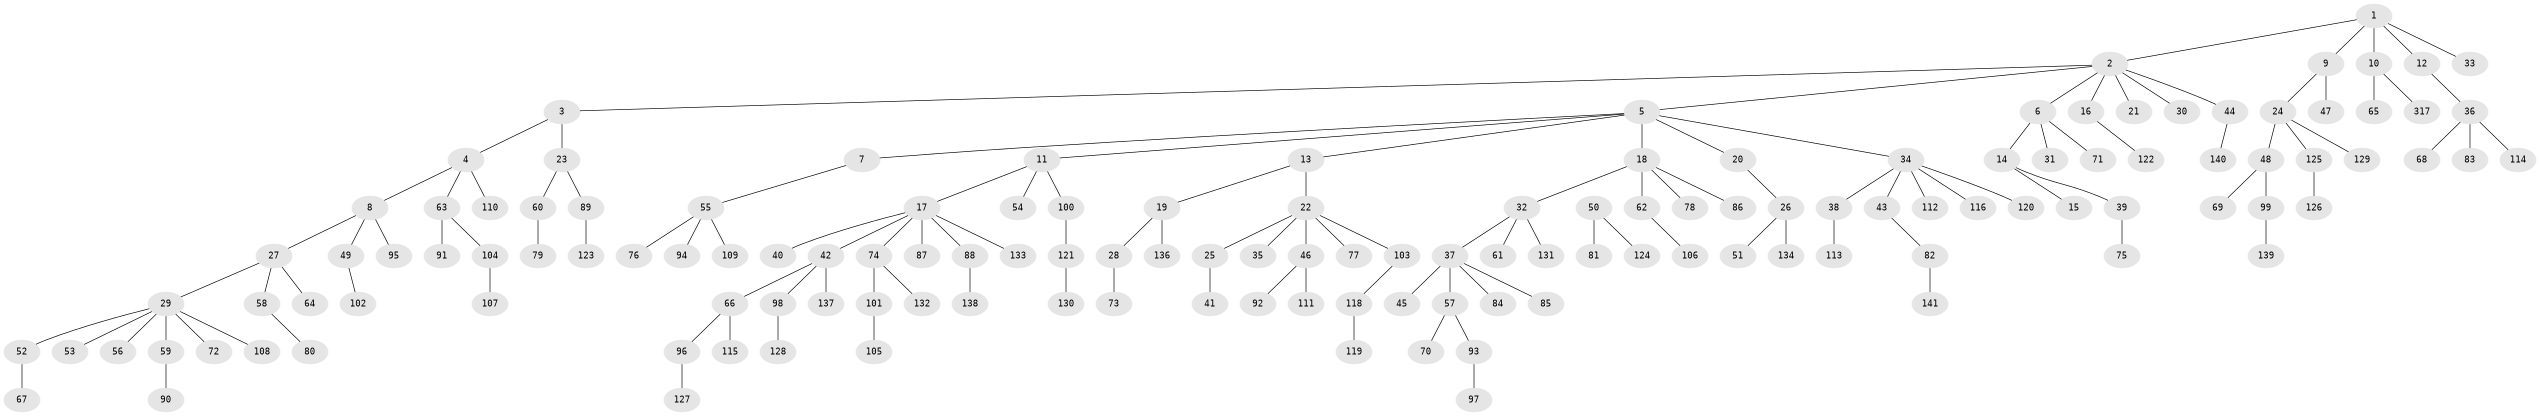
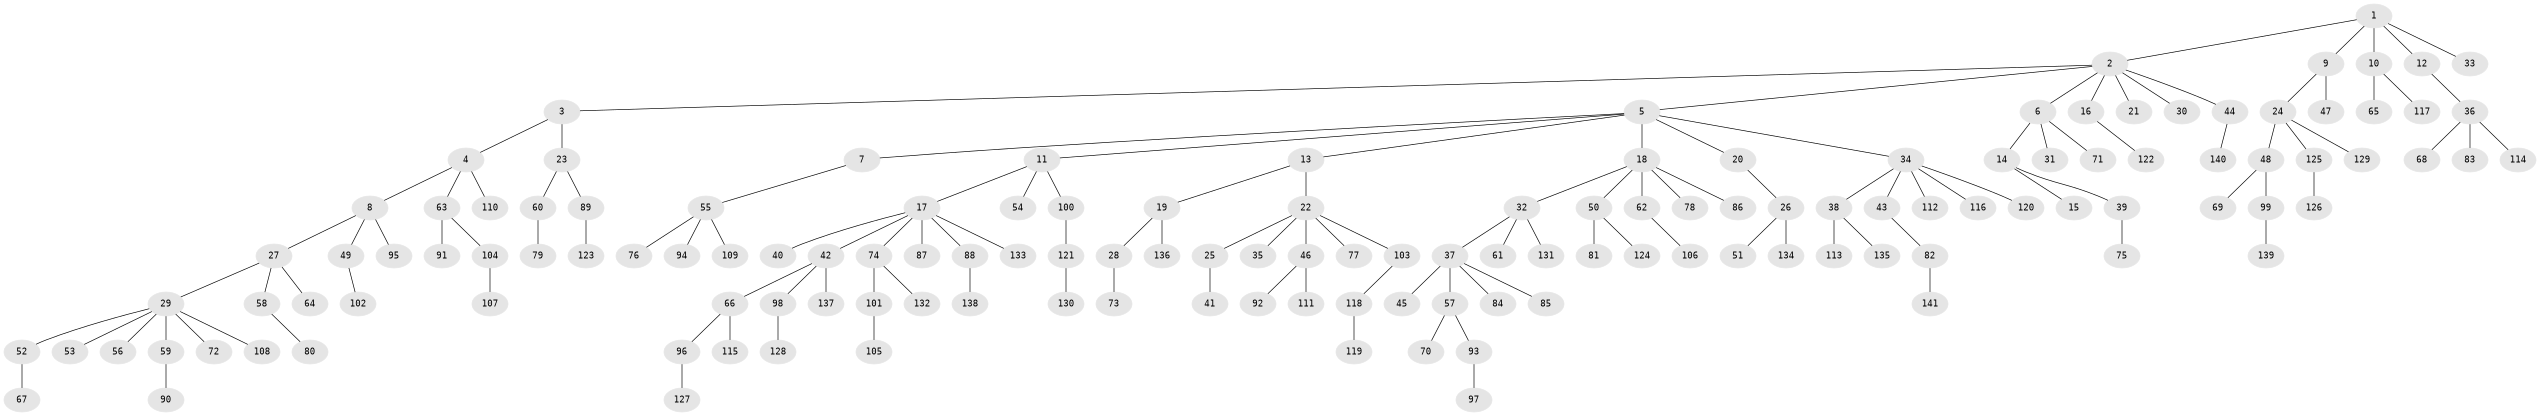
  graph {
    fontname="DejaVu Sans Mono"
    node [color=gray90 fontname="DejaVu Sans Mono" style=filled]
    edge [fontname="DejaVu Sans Mono"]
    1
    2
    9
    10
    12
    33
    3
    5
    6
    16
    21
    30
    44
    24
    47
    65
-   117 [label=317]
+   117
    36
    4
    23
    7
    11
    13
    18
    20
    34
    14
    31
    71
    122
    140
    8
    63
    110
    60
    89
    27
    49
    95
    91
    104
    55
    17
    54
    100
    19
    22
    32
    50
    62
    78
    86
    26
    38
    43
    112
    116
    120
    15
    39
    76
    94
    109
    29
    58
    64
    102
    48
    125
    129
    40
    42
    74
    87
    88
    133
    121
    68
    83
    114
    28
    136
    25
    35
    46
    77
    103
    41
    75
    66
    98
    137
    101
    132
    138
    37
    61
    131
    81
    124
    106
    73
    51
    134
    92
    111
    118
    79
    123
    69
    99
    126
    52
    53
    56
    59
    72
    108
    80
    67
    90
    45
    57
    84
    85
    113
+   135
    82
    70
    93
    96
    115
    128
    141
    139
    97
    107
    127
    105
    130
    119
    1 -- 2
    1 -- 9
    1 -- 10
    1 -- 12
    1 -- 33
    2 -- 3
    2 -- 5
    2 -- 6
    2 -- 16
    2 -- 21
    2 -- 30
    2 -- 44
    9 -- 24
    9 -- 47
    10 -- 65
    10 -- 117
    12 -- 36
    3 -- 4
    3 -- 23
    5 -- 7
    5 -- 11
    5 -- 13
    5 -- 18
    5 -- 20
    5 -- 34
    6 -- 14
    6 -- 31
    6 -- 71
    16 -- 122
    44 -- 140
    24 -- 48
    24 -- 125
    24 -- 129
    36 -- 68
    36 -- 83
    36 -- 114
    4 -- 8
    4 -- 63
    4 -- 110
    23 -- 60
    23 -- 89
    7 -- 55
    11 -- 17
    11 -- 54
    11 -- 100
    13 -- 19
    13 -- 22
    18 -- 32
+   18 -- 50
    18 -- 62
    18 -- 78
    18 -- 86
    20 -- 26
    34 -- 38
    34 -- 43
    34 -- 112
    34 -- 116
    34 -- 120
    14 -- 15
    14 -- 39
    8 -- 27
    8 -- 49
    8 -- 95
    63 -- 91
    63 -- 104
    60 -- 79
    89 -- 123
    27 -- 29
    27 -- 58
    27 -- 64
    49 -- 102
    104 -- 107
    55 -- 76
    55 -- 94
    55 -- 109
    17 -- 40
    17 -- 42
    17 -- 74
    17 -- 87
    17 -- 88
    17 -- 133
    100 -- 121
    19 -- 28
    19 -- 136
    22 -- 25
    22 -- 35
    22 -- 46
    22 -- 77
    22 -- 103
    32 -- 37
    32 -- 61
    32 -- 131
    50 -- 81
    50 -- 124
    62 -- 106
    26 -- 51
    26 -- 134
    38 -- 113
+   38 -- 135
    43 -- 82
    39 -- 75
    29 -- 52
    29 -- 53
    29 -- 56
    29 -- 59
    29 -- 72
    29 -- 108
    58 -- 80
    48 -- 69
    48 -- 99
    125 -- 126
    42 -- 66
    42 -- 98
    42 -- 137
    74 -- 101
    74 -- 132
    88 -- 138
    121 -- 130
    28 -- 73
    25 -- 41
    46 -- 92
    46 -- 111
    103 -- 118
    66 -- 96
    66 -- 115
    98 -- 128
    101 -- 105
    37 -- 45
    37 -- 57
    37 -- 84
    37 -- 85
    118 -- 119
    99 -- 139
    52 -- 67
    59 -- 90
    57 -- 70
    57 -- 93
    82 -- 141
    93 -- 97
    96 -- 127
  }
